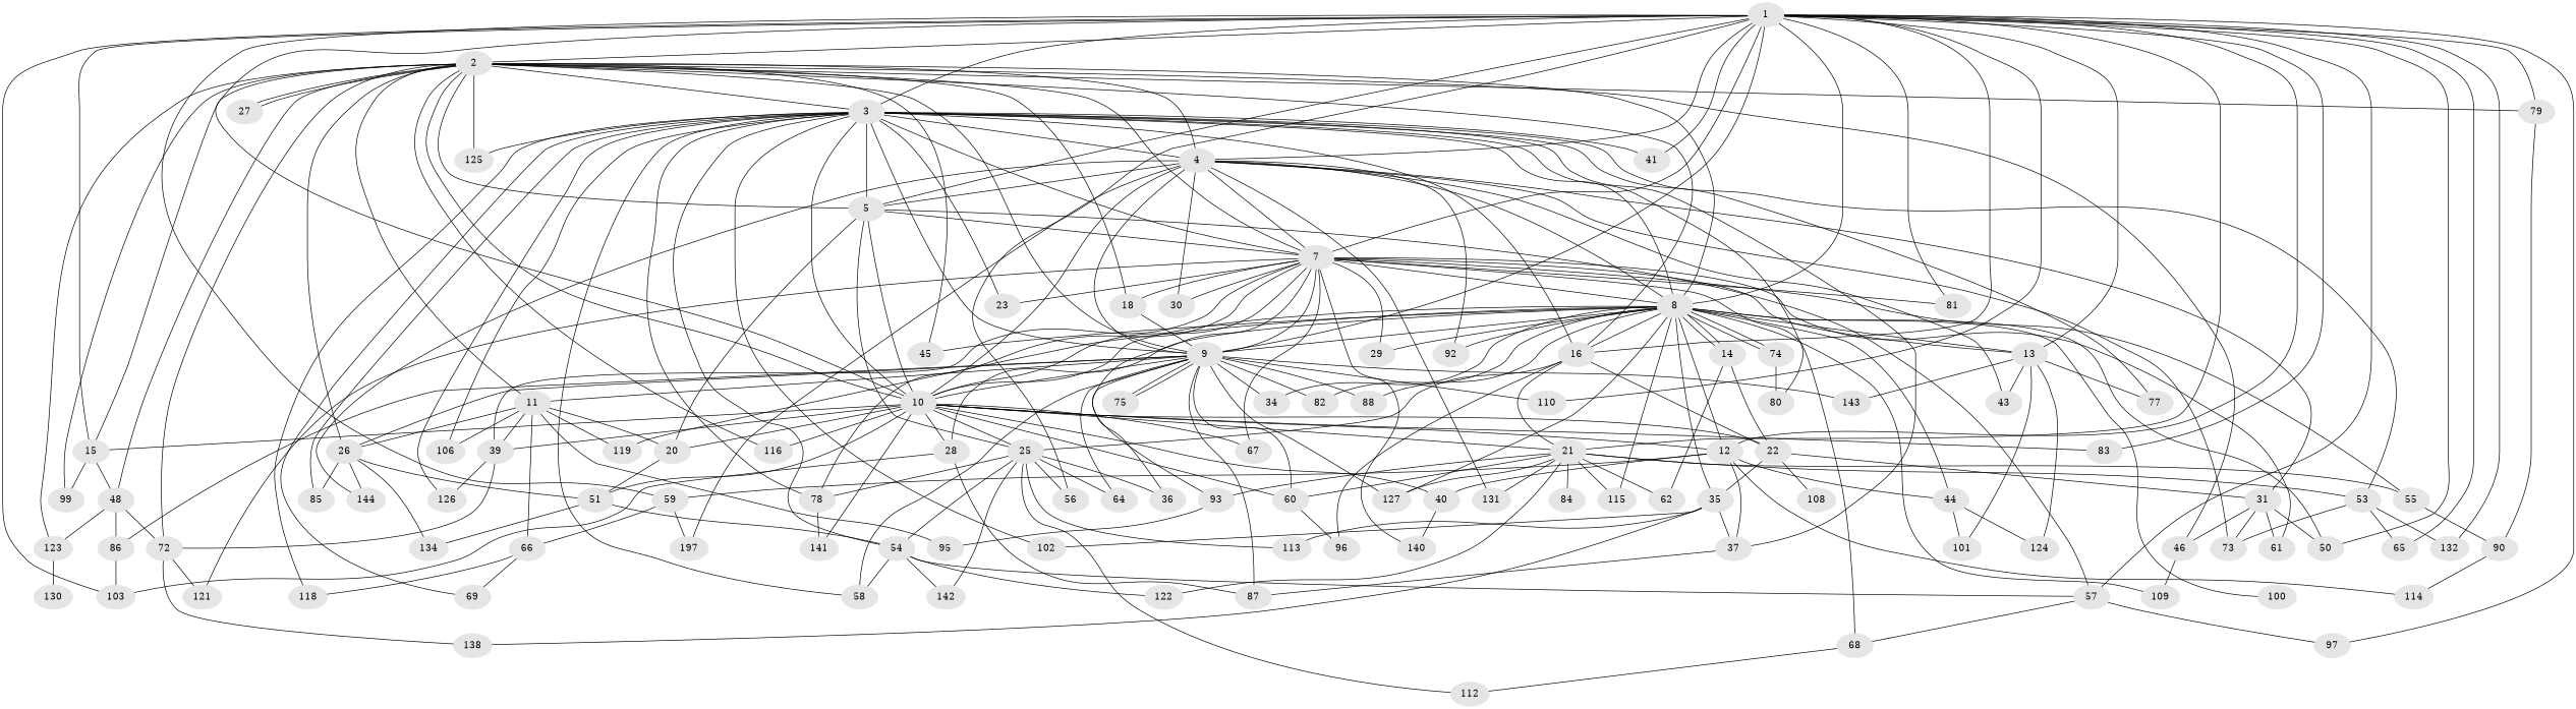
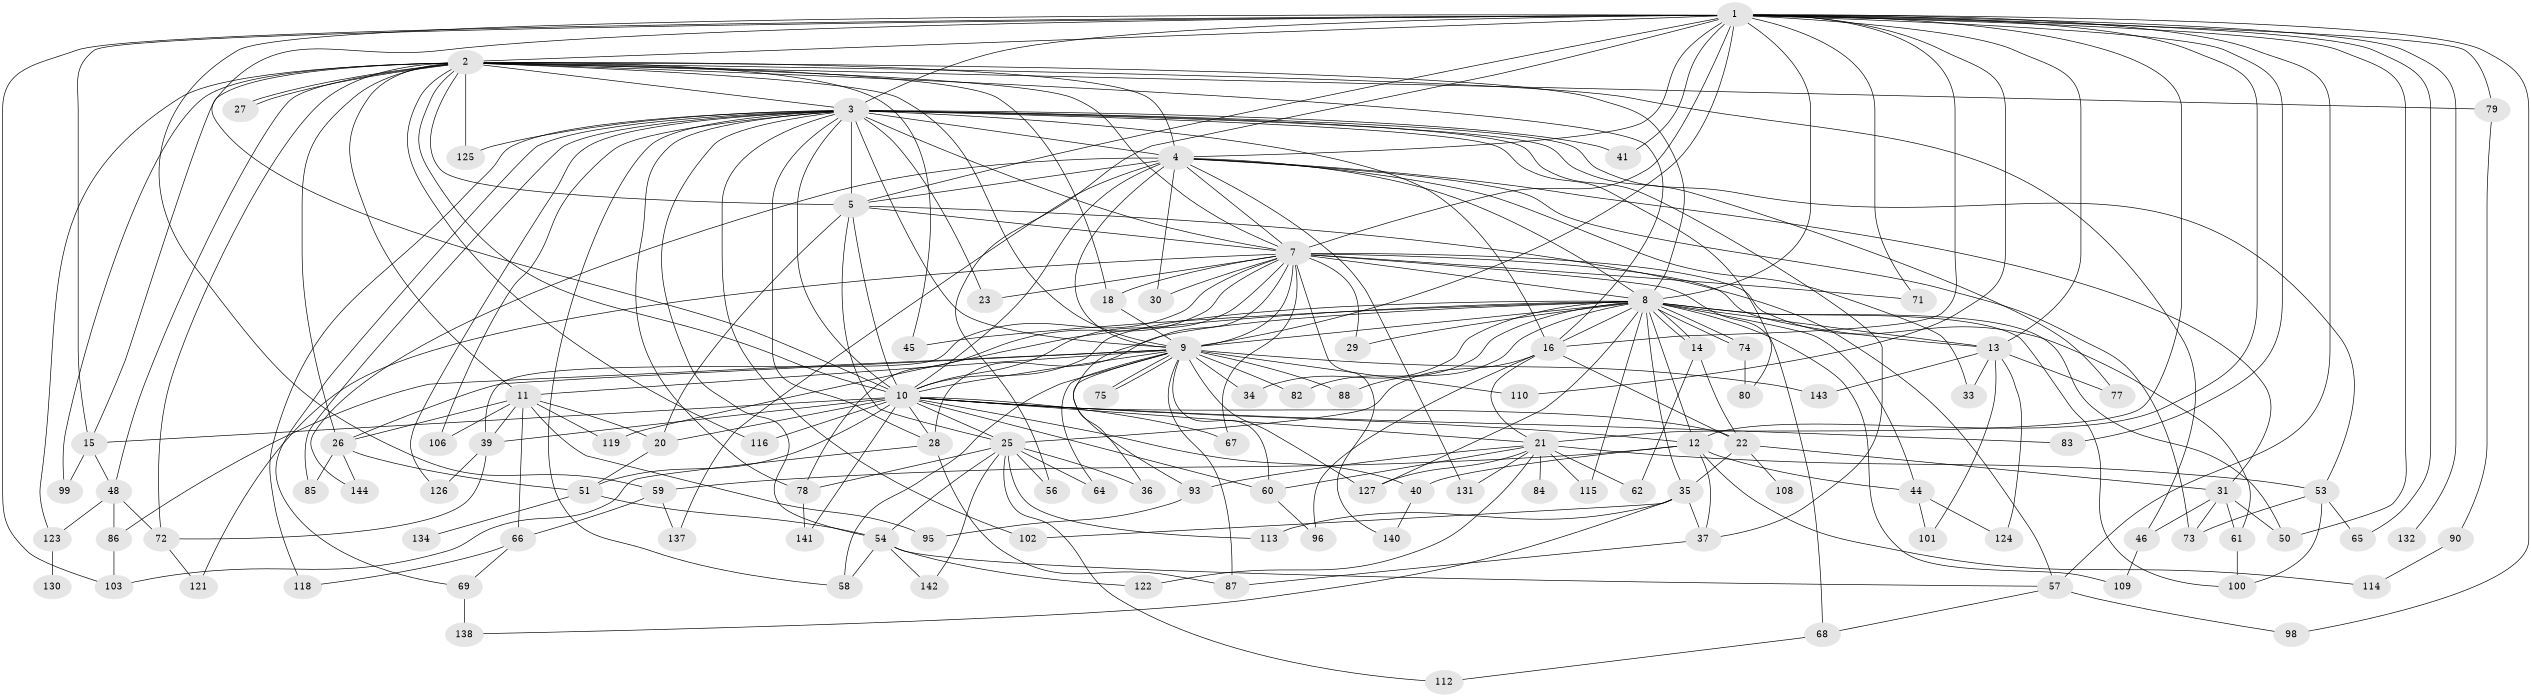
  graph {
    node [color=gray90 style=filled]
    1 [super="+6"]
    2 [super="+19"]
    3 [super="+76"]
    4 [super="+42"]
    5 [super="+111"]
    7 [super="+43"]
    8 [super="+107"]
    9 [super="+17"]
    10 [super="+105"]
    12 [super="+70"]
    13 [super="+24"]
    15 [super="+38"]
    16 [super="+49"]
    21 [super="+63"]
    41
    50
    56
    57 [super="+129"]
    59
    65
-   71 [label=81]
+   71
    79
    83
-   97 [super="+136"]
+   97 [super="+136" label=98]
    103 [super="+145"]
    110
    132
    11 [super="+47"]
    18
    26 [super="+32"]
    27
    45
    46
    48
    72
    99
    116
    123
    125
    23
    37
    53
    54 [super="+120"]
    58 [super="+91"]
    69
    77
    78 [super="+94"]
    80
    85
    102
    106
    118
    126
    144
    30
    31 [super="+98"]
-   33 [label=43]
+   33
    73 [super="+139"]
-   92
    131
-   137 [label=197]
+   137
    20
    25 [super="+52"]
    29
    39 [super="+128"]
-   55
    61
    67
    68
    93
    121
    140
    14
    28
    34
    35
    44
    74
    82
    88
    100
    109
    115
    119
    127 [super="+135"]
    36
    60 [super="+89"]
    64
    75
    86
    87 [super="+104"]
    143
    22 [super="+117"]
    40
    51 [super="+81"]
    141
    114
    101
    124
    96
    62
    84
    122
    66
    90
    95
    134
    138
    130
    142
    112
    113
    108
    1 -- 2 [weight=2]
    1 -- 3 [weight=2]
    1 -- 4 [weight=2]
    1 -- 5 [weight=2]
    1 -- 7 [weight=2]
    1 -- 8 [weight=2]
    1 -- 9 [weight=3]
    1 -- 10 [weight=2]
    1 -- 12
    1 -- 13
    1 -- 15
    1 -- 16
    1 -- 21 [weight=2]
    1 -- 41
    1 -- 50
    1 -- 56
    1 -- 57
    1 -- 59
    1 -- 65
    1 -- 71
    1 -- 79
    1 -- 83
    1 -- 97
    1 -- 103
    1 -- 110
    1 -- 132
    2 -- 3
    2 -- 4
    2 -- 5
    2 -- 7
    2 -- 8
    2 -- 9
    2 -- 10
    2 -- 15
    2 -- 16
    2 -- 79
    2 -- 11
    2 -- 18
    2 -- 26
    2 -- 27
    2 -- 27
    2 -- 45
    2 -- 46
    2 -- 48
    2 -- 72
    2 -- 99
    2 -- 116
    2 -- 123
    2 -- 125
    3 -- 4
    3 -- 5
    3 -- 7
-   3 -- 8
+   3 -- 28
    3 -- 9
    3 -- 10
    3 -- 16
    3 -- 41
    3 -- 125
    3 -- 23
    3 -- 37
    3 -- 53
    3 -- 54
    3 -- 58
    3 -- 69
    3 -- 77
    3 -- 78
    3 -- 80
    3 -- 85
    3 -- 102
    3 -- 106
    3 -- 118
    3 -- 126
    4 -- 5
    4 -- 7
    4 -- 8
    4 -- 9 [weight=2]
    4 -- 10 [weight=2]
    4 -- 144
    4 -- 30
    4 -- 31
    4 -- 33
    4 -- 73
-   4 -- 92
    4 -- 131
    4 -- 137
    5 -- 7
    5 -- 10
    5 -- 57
    5 -- 20
    5 -- 25
    7 -- 8
    7 -- 9 [weight=2]
    7 -- 10
    7 -- 13
    7 -- 71
    7 -- 18
    7 -- 23
    7 -- 78
    7 -- 30
    7 -- 29
    7 -- 39
-   7 -- 55
    7 -- 61
    7 -- 67
    7 -- 68
    7 -- 93
    7 -- 121
    7 -- 140
    8 -- 9
    8 -- 10
    8 -- 12
    8 -- 13
    8 -- 16
    8 -- 50
    8 -- 45
-   8 -- 92
    8 -- 29
    8 -- 14
    8 -- 14
    8 -- 28
    8 -- 34
    8 -- 35
    8 -- 44
    8 -- 74
    8 -- 74
    8 -- 82
    8 -- 88
    8 -- 100
    8 -- 109
    8 -- 115
    8 -- 119
    8 -- 127
    9 -- 10
    9 -- 110
    9 -- 11
    9 -- 26
    9 -- 58
    9 -- 34
    9 -- 82
    9 -- 88
    9 -- 127
    9 -- 36
    9 -- 60
    9 -- 64
    9 -- 75
    9 -- 75
    9 -- 86
    9 -- 87
    9 -- 143
    10 -- 12
    10 -- 15
    10 -- 21
    10 -- 83
    10 -- 116
    10 -- 20
    10 -- 25
    10 -- 39
    10 -- 67
    10 -- 28
    10 -- 60
    10 -- 22
    10 -- 40
    10 -- 51
    10 -- 141
    12 -- 59
    12 -- 37
    12 -- 44
    12 -- 40
    12 -- 114
    13 -- 77
    13 -- 33
    13 -- 143
    13 -- 101
    13 -- 124
    15 -- 48
    15 -- 99
    16 -- 21
    16 -- 25
    16 -- 22
    16 -- 96
    21 -- 53
    21 -- 131
-   21 -- 55
    21 -- 93
    21 -- 115
    21 -- 127
    21 -- 60
    21 -- 62
    21 -- 84 [weight=2]
    21 -- 122
    57 -- 97
    57 -- 68
    59 -- 137
    59 -- 66
    79 -- 90
    11 -- 26
    11 -- 106
    11 -- 20
    11 -- 39
    11 -- 119
    11 -- 66
    11 -- 95
    18 -- 9
    26 -- 85
    26 -- 144
    26 -- 51
-   26 -- 134
    46 -- 109
    48 -- 72
    48 -- 123
    48 -- 86
    72 -- 121
-   72 -- 138
+   69 -- 138
    123 -- 130
    37 -- 87
    53 -- 65
-   53 -- 132
+   53 -- 100
    53 -- 73
    54 -- 57
    54 -- 58
    54 -- 122
    54 -- 142
    78 -- 141
    31 -- 50
    31 -- 46
    31 -- 73
    31 -- 61
    20 -- 51
    25 -- 56
    25 -- 54
    25 -- 78
    25 -- 36
    25 -- 64
    25 -- 142
    25 -- 112
    25 -- 113
    39 -- 72
    39 -- 126
-   55 -- 90
+   61 -- 100
    68 -- 112
    93 -- 95
    14 -- 22
    14 -- 62
    28 -- 103
    28 -- 87
    35 -- 37
    35 -- 102
    35 -- 138
    35 -- 113
    44 -- 101
    44 -- 124
    74 -- 80
    60 -- 96
    86 -- 103
    22 -- 31
    22 -- 35
    22 -- 108
    40 -- 140
    51 -- 54
    51 -- 134
    66 -- 69
    66 -- 118
    90 -- 114
  }
